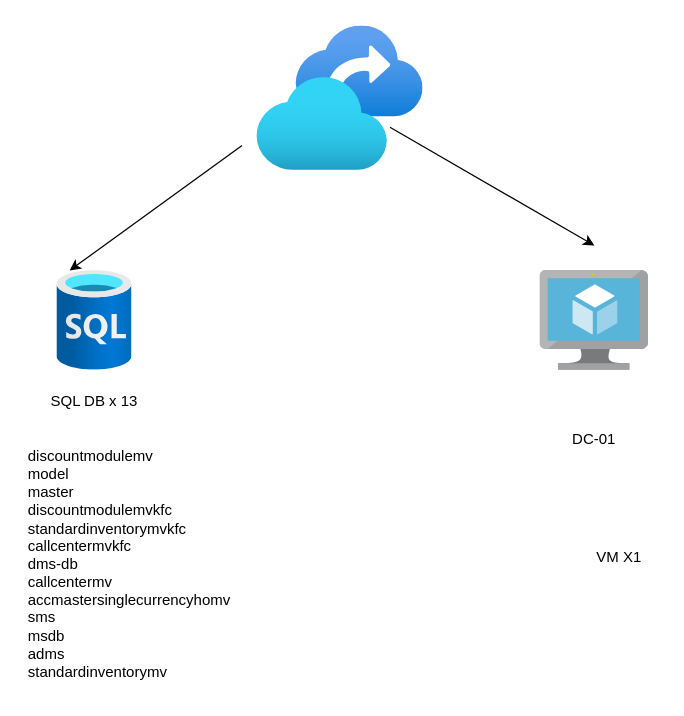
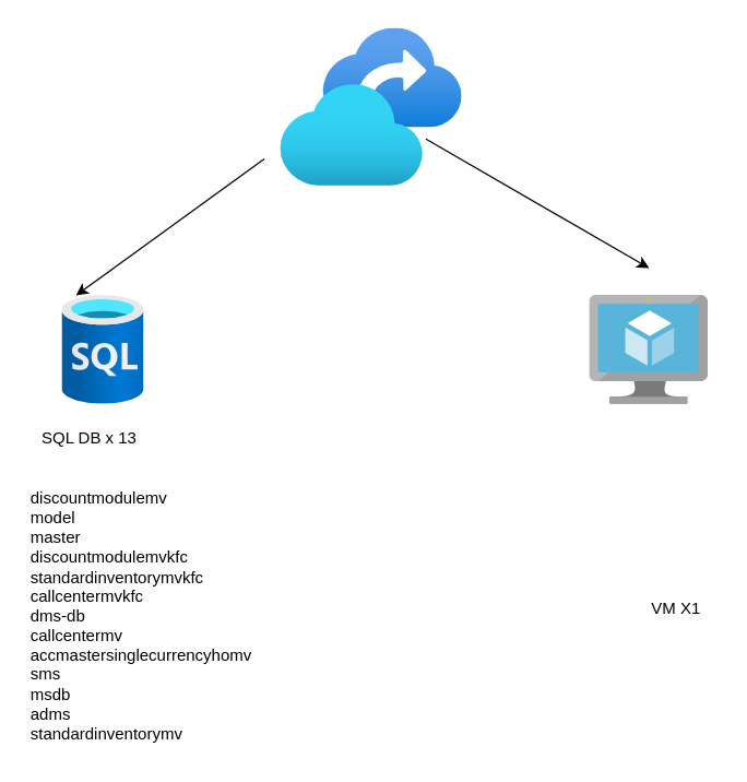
  <mxCell id="0" />
  <mxCell id="1" parent="0" />
  <mxCell id="2" value="" style="image;aspect=fixed;html=1;points=[];align=center;fontSize=12;image=img/lib/azure2/management_governance/Recovery_Services_Vaults.svg;" vertex="1" parent="1"><mxGeometry x="205" y="20.35" width="133" height="115.65" as="geometry" /></mxCell>
  <mxCell id="3" value="" style="image;aspect=fixed;html=1;points=[];align=center;fontSize=12;image=img/lib/azure2/databases/SQL_Database.svg;" vertex="1" parent="1"><mxGeometry x="45" y="216" width="60" height="80" as="geometry" /></mxCell>
  <mxCell id="4" value="" style="image;sketch=0;aspect=fixed;html=1;points=[];align=center;fontSize=12;image=img/lib/mscae/Virtual_Machine.svg;" vertex="1" parent="1"><mxGeometry x="431.52" y="216" width="86.96" height="80" as="geometry" /></mxCell>
  <mxCell id="5" value="VM X1" style="text;strokeColor=none;align=center;fillColor=none;html=1;verticalAlign=middle;whiteSpace=wrap;rounded=0;" vertex="1" parent="1"><mxGeometry x="465" y="431" width="60" height="30" as="geometry" /></mxCell>
- <mxCell id="6" value="SQL DB x 13" style="text;strokeColor=none;align=center;fillColor=none;html=1;verticalAlign=middle;whiteSpace=wrap;rounded=0;" vertex="1" parent="1"><mxGeometry x="35" y="306" width="80" height="30" as="geometry" /></mxCell>
+ <mxCell id="6" value="SQL DB x 13" style="text;strokeColor=none;align=center;fillColor=none;html=1;verticalAlign=middle;whiteSpace=wrap;rounded=0;" vertex="1" parent="1"><mxGeometry x="25" y="306" width="80" height="30" as="geometry" /></mxCell>
  <mxCell id="7" value="&lt;div&gt;discountmodulemv&lt;/div&gt;&lt;div&gt;model&lt;/div&gt;&lt;div&gt;master&lt;/div&gt;&lt;div&gt;discountmodulemvkfc&lt;/div&gt;&lt;div&gt;standardinventorymvkfc&lt;/div&gt;&lt;div&gt;callcentermvkfc&lt;/div&gt;&lt;div&gt;dms-db&lt;/div&gt;&lt;div&gt;callcentermv&lt;/div&gt;&lt;div&gt;accmastersinglecurrencyhomv&lt;/div&gt;&lt;div&gt;sms&lt;/div&gt;&lt;div&gt;msdb&lt;/div&gt;&lt;div&gt;adms&lt;/div&gt;&lt;div&gt;standardinventorymv&lt;/div&gt;" style="text;strokeColor=none;align=left;fillColor=none;html=1;verticalAlign=middle;whiteSpace=wrap;rounded=0;" vertex="1" parent="1"><mxGeometry x="20" y="351" width="150" height="200" as="geometry" /></mxCell>
- <mxCell id="8" value="DC-01" style="text;strokeColor=none;align=center;fillColor=none;html=1;verticalAlign=middle;whiteSpace=wrap;rounded=0;" vertex="1" parent="1"><mxGeometry x="445" y="336" width="60" height="30" as="geometry" /></mxCell>
  <mxCell id="9" value="" style="endArrow=classic;html=1;rounded=0;exitX=0;exitY=0.8;exitDx=0;exitDy=0;exitPerimeter=0;" edge="1" parent="1"><mxGeometry width="50" height="50" relative="1" as="geometry"><mxPoint x="193" y="116" as="sourcePoint" /><mxPoint x="55" y="216" as="targetPoint" /></mxGeometry></mxCell>
  <mxCell id="10" value="" style="endArrow=classic;html=1;rounded=0;exitX=0.8;exitY=0.7;exitDx=0;exitDy=0;exitPerimeter=0;" edge="1" parent="1" source="2"><mxGeometry width="50" height="50" relative="1" as="geometry"><mxPoint x="445" y="136" as="sourcePoint" /><mxPoint x="475" y="196" as="targetPoint" /><Array as="points"><mxPoint x="475" y="196" /></Array></mxGeometry></mxCell>
